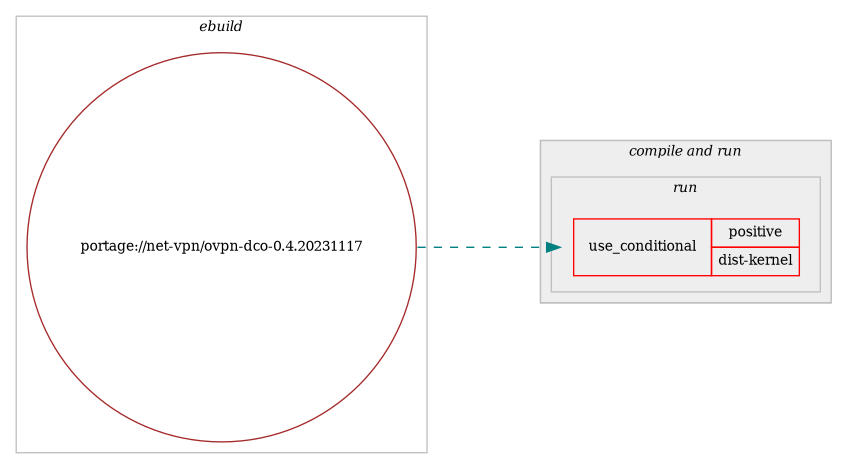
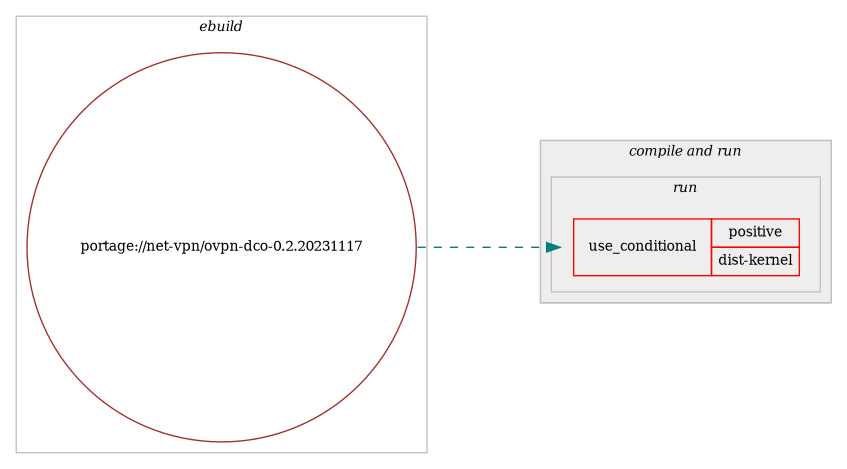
  digraph {
    compound=true
    concentrate=true
    fontname="DejaVu Serif"
    fontsize=10
    newrank=true
    rankdir=LR
    ranksep=1.5
    node [fontname="DejaVu Serif" fontsize=10]
-   n1 [color=brown label="portage://net-vpn/ovpn-dco-0.4.20231117" width=4 shape=circle]
+   n1 [color=brown label="portage://net-vpn/ovpn-dco-0.2.20231117" width=4 shape=circle]
    n2 [color=red label=<<TABLE BORDER="0" CELLBORDER="1" CELLSPACING="0" CELLPADDING="4"><TR><TD ROWSPAN="3" CELLPADDING="10">use_conditional</TD></TR><TR><TD>positive</TD></TR><TR><TD>dist-kernel</TD></TR></TABLE>> shape=none]
    subgraph cluster_1 {
      color=gray
      label=<<i>ebuild</i>>
      rank=same
      n1
    }
    subgraph cluster_2 {
      color=gray
      label=<<i>dependencies</i>>
      subgraph cluster_3 {
        color=gray
        fillcolor="#eeeeee"
        label=<<i>compile</i>>
        style=filled
      }
      subgraph cluster_4 {
        color=gray
        fillcolor="#eeeeee"
        label=<<i>compile and run</i>>
        style=filled
      }
      subgraph cluster_5 {
        color=gray
        fillcolor="#eeeeee"
        label=<<i>run</i>>
        style=filled
        subgraph sub_6 {
          color=gray
          fillcolor="#eeeeee"
          label=<<i>run</i>>
          style=filled
          n2
        }
      }
    }
    subgraph cluster_7 {
      color=gray
      label=<<i>candidates</i>>
      rank=same
    }
    n1 -> n2 [arrowhead=normal headport=w style=dashed tailport=e weight=20 color=teal fontname="DejaVu Serif"]
  }
